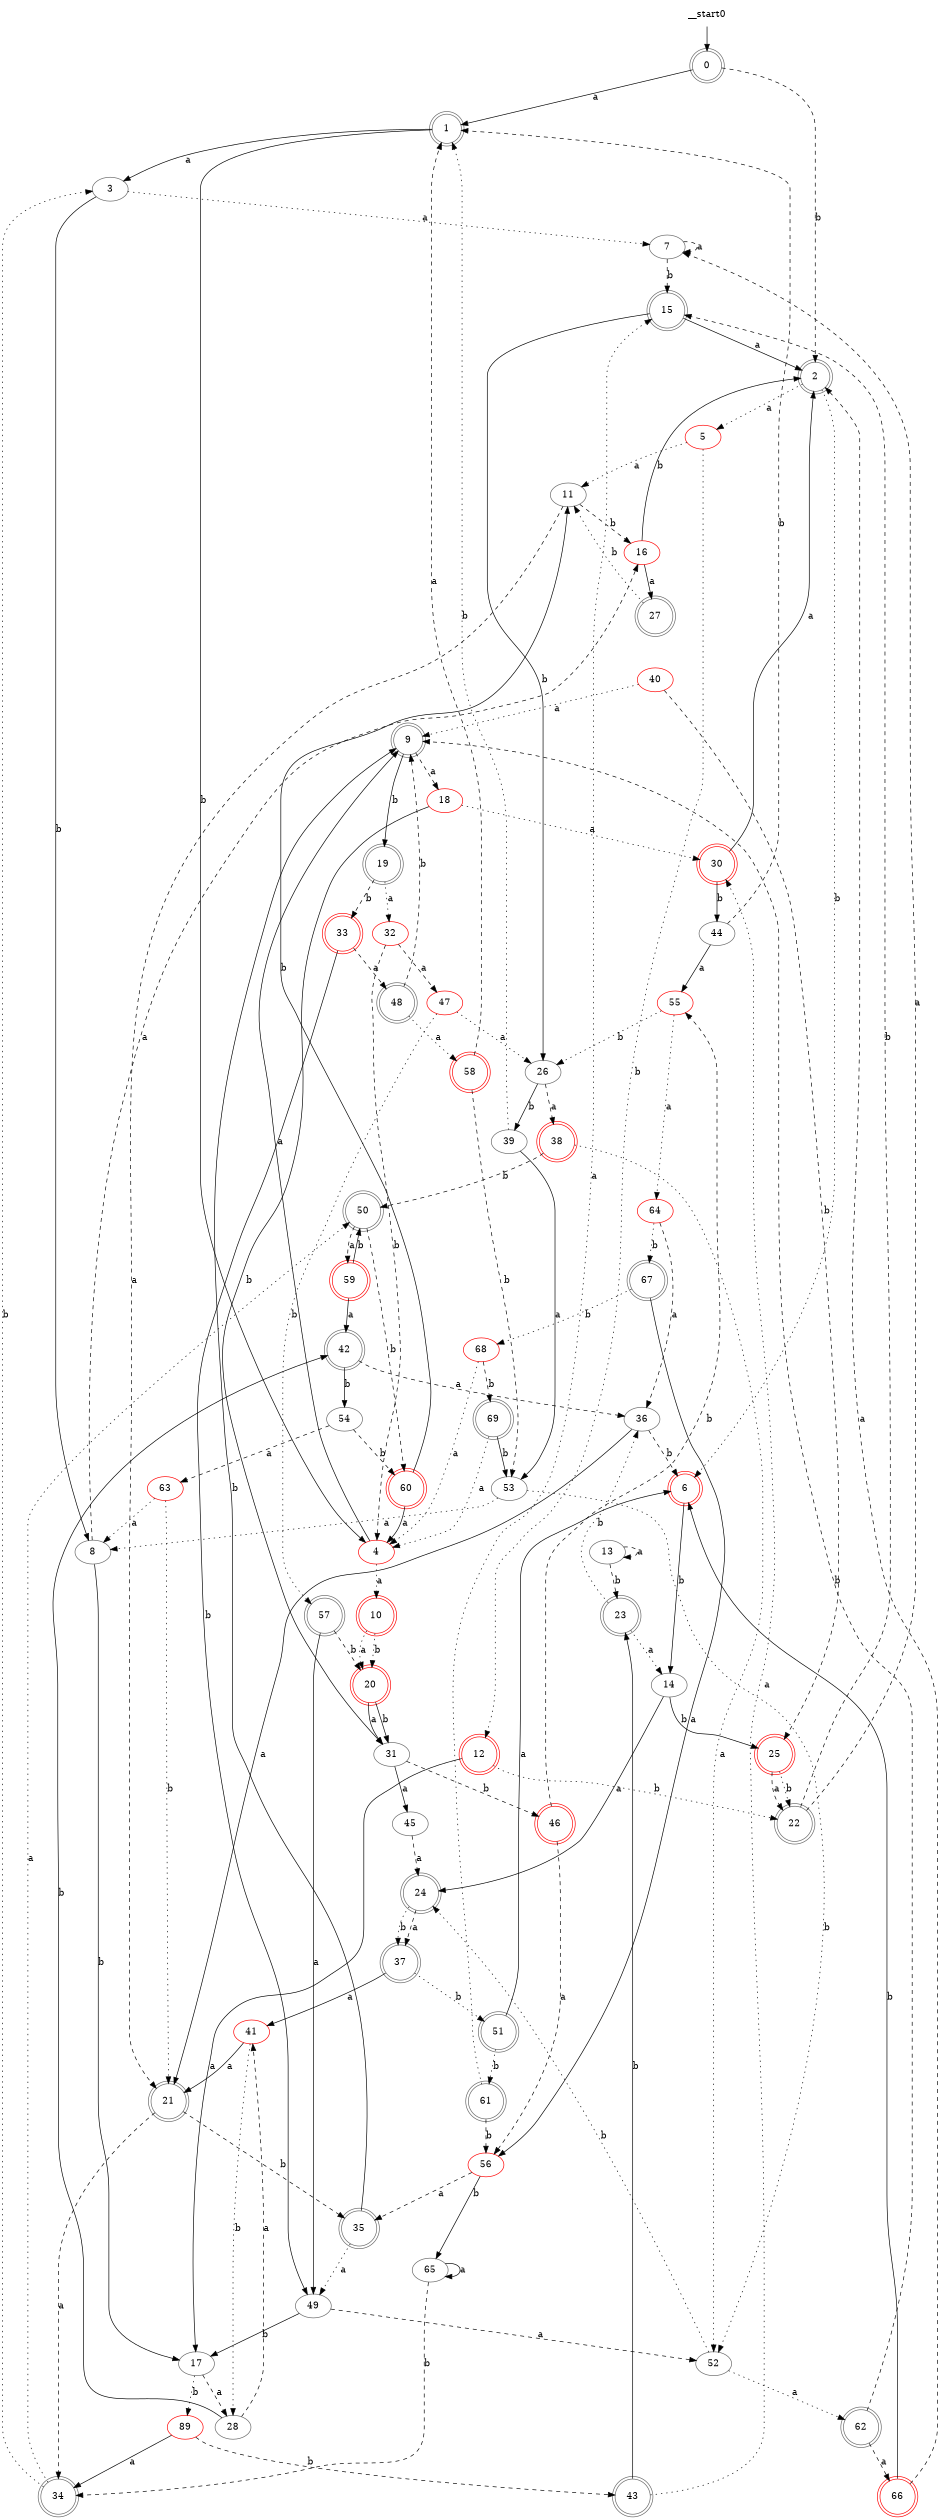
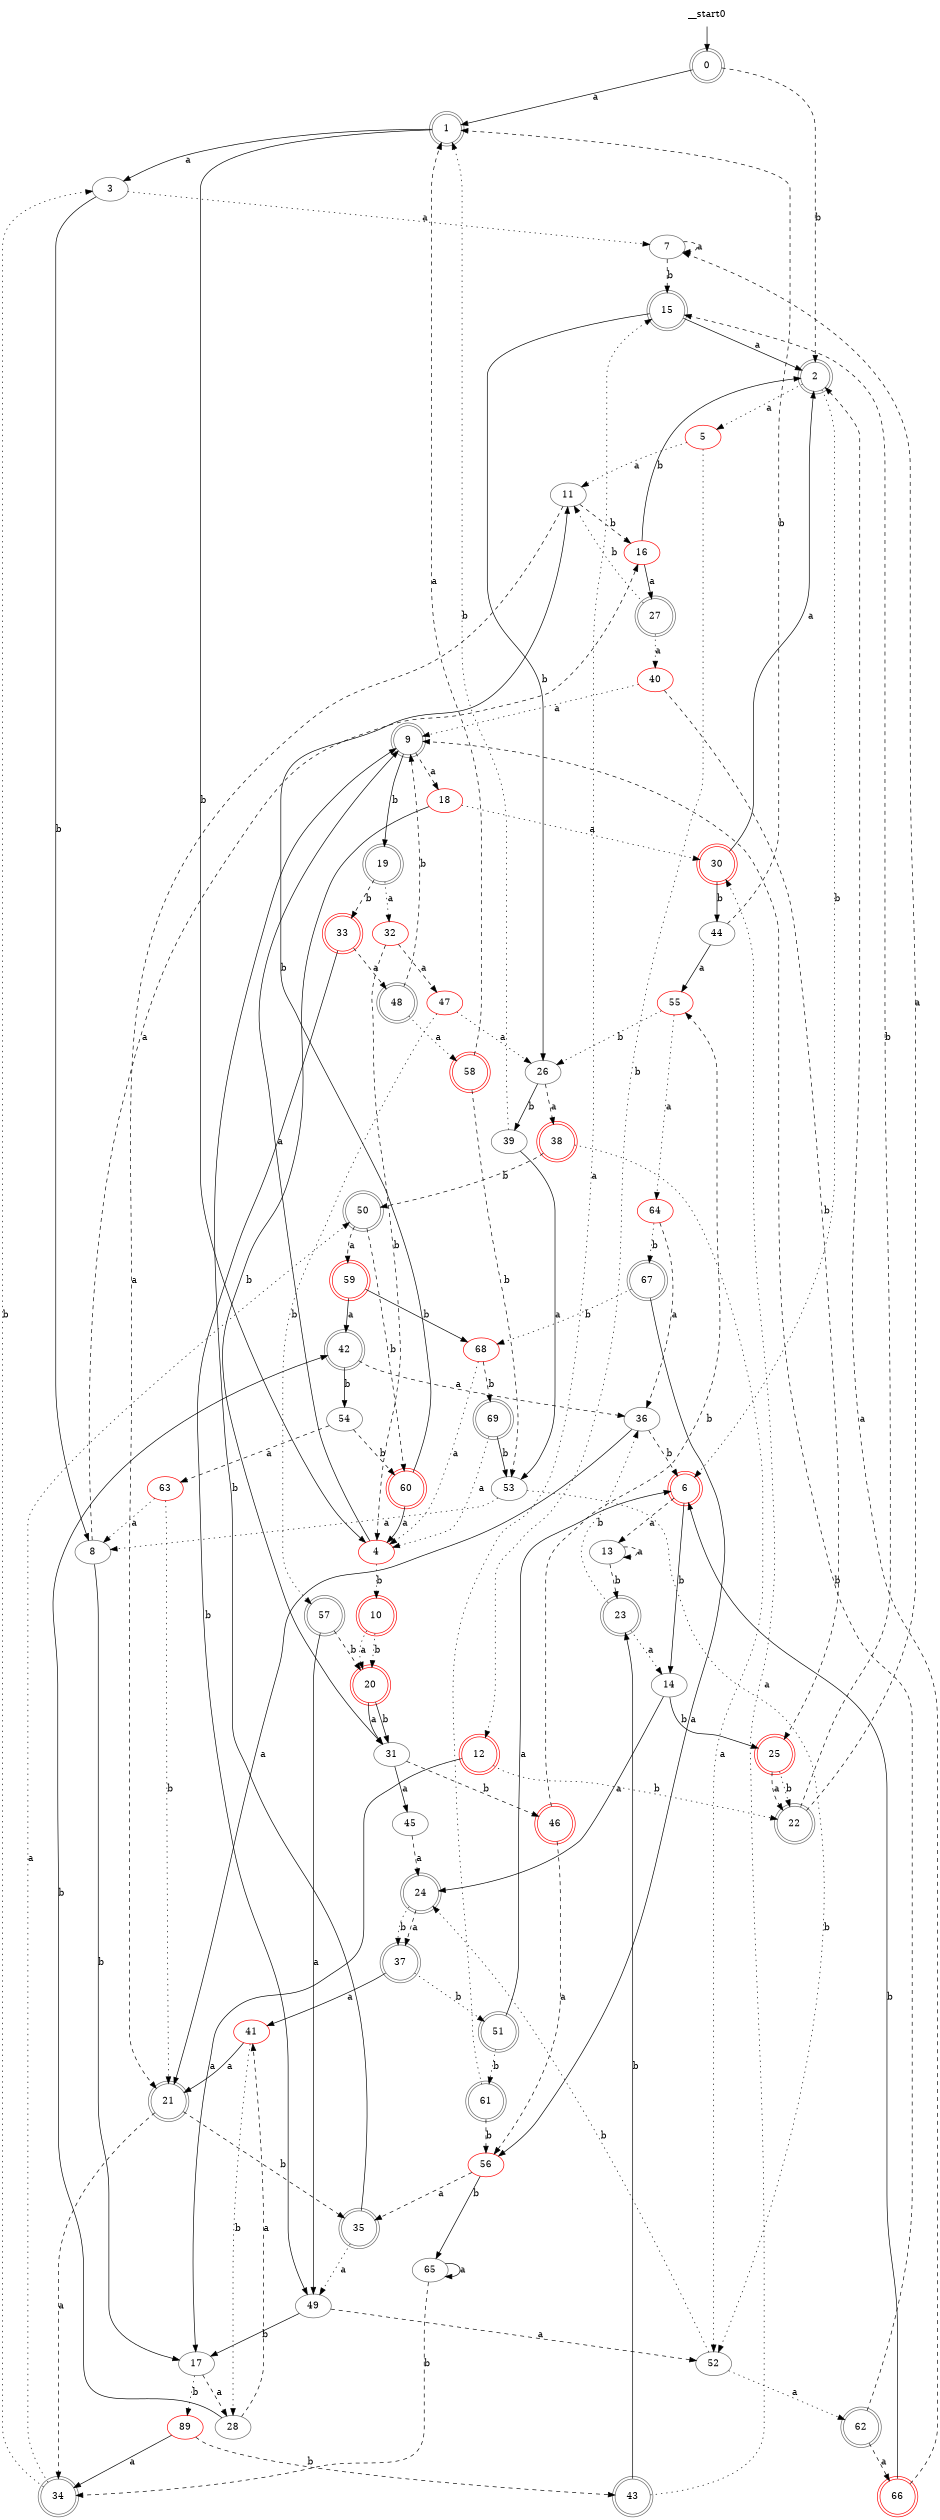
  digraph {
    node [color=gray40 shape=doublecircle]
    edge [style=dashed]
    __start0 [shape=none]
    0
    1
    2
    3 [shape=""]
    4 [color=red shape=""]
    5 [color=red shape=""]
    6 [color=red]
    7 [shape=""]
    8 [shape=""]
    9
    10 [color=red]
    11 [shape=""]
    12 [color=red]
    13 [shape=""]
    14 [shape=""]
    15
    16 [color=red shape=""]
    17 [shape=""]
    18 [color=red shape=""]
    19
    20 [color=red]
    21
    22
    23
    24
    25 [color=red]
    26 [shape=""]
    27
    28 [shape=""]
    n31 [color=red label=89 shape=""]
    30 [color=red]
    31 [shape=""]
    32 [color=red shape=""]
    33 [color=red]
    34
    35
    36 [shape=""]
    37
    38 [color=red]
    39 [shape=""]
    40 [color=red shape=""]
    41 [color=red shape=""]
    42
    43
    44 [shape=""]
    45 [shape=""]
    46 [color=red]
    47 [color=red shape=""]
    48
    49 [shape=""]
    50
    51
    52 [shape=""]
    53 [shape=""]
    54 [shape=""]
    55 [color=red shape=""]
    56 [color=red shape=""]
    57
    58 [color=red]
    59 [color=red]
    60 [color=red]
    61
    62
    63 [color=red shape=""]
    64 [color=red shape=""]
    65 [shape=""]
    66 [color=red]
    67
    68 [color=red shape=""]
    69
    __start0 -> 0 [style=solid]
    0 -> 1 [label=a style=solid]
    0 -> 2 [label=b]
    1 -> 3 [label=a style=solid]
    1 -> 4 [label=b style=solid]
    2 -> 5 [label=a style=dotted]
    2 -> 6 [label=b style=dotted]
    3 -> 7 [label=a style=dotted]
    3 -> 8 [label=b style=solid]
    4 -> 9 [label=a style=solid]
-   4 -> 10 [label=a style=dotted]
+   4 -> 10 [label=b style=dotted]
    5 -> 11 [label=a style=dotted]
    5 -> 12 [label=b style=dotted]
+   6 -> 13 [label=a]
    6 -> 14 [label=b style=solid]
    7 -> 7 [label=a]
    7 -> 15 [label=b]
    8 -> 16 [label=a]
    8 -> 17 [label=b style=solid]
    9 -> 18 [label=a]
    9 -> 19 [label=b style=solid]
    10 -> 20 [label=a style=dotted]
    10 -> 20 [label=b style=dotted]
    11 -> 16 [label=b]
    11 -> 21 [label=a]
    12 -> 17 [label=a style=solid]
    12 -> 22 [label=b style=dotted]
    13 -> 13 [label=a]
    13 -> 23 [label=b]
    14 -> 24 [label=a style=solid]
    14 -> 25 [label=b style=solid]
    15 -> 2 [label=a style=solid]
    15 -> 26 [label=b style=solid]
    16 -> 2 [label=b style=solid]
    16 -> 27 [label=a style=solid]
    17 -> 28 [label=a]
    17 -> n31 [label=b style=dotted]
    18 -> 30 [label=a style=dotted]
    18 -> 31 [label=b style=solid]
    19 -> 32 [label=a style=dotted]
    19 -> 33 [label=b]
    20 -> 31 [label=a style=solid]
    20 -> 31 [label=b style=solid]
    21 -> 34 [label=a]
    21 -> 35 [label=b]
    22 -> 7 [label=a]
    22 -> 15 [label=b]
    23 -> 14 [label=a style=dotted]
    23 -> 36 [label=b style=dotted]
    24 -> 37 [label=a]
    24 -> 37 [label=b style=dotted]
    25 -> 22 [label=a]
    25 -> 22 [label=b style=dotted]
    26 -> 38 [label=a]
    26 -> 39 [label=b style=solid]
    27 -> 11 [label=b style=dotted]
+   27 -> 40 [label=a style=dotted]
    28 -> 41 [label=a]
    28 -> 42 [label=b style=solid]
    n31 -> 34 [label=a style=solid]
    n31 -> 43 [label=b]
    30 -> 2 [label=a style=solid]
    30 -> 44 [label=b style=solid]
    31 -> 45 [label=a style=solid]
    31 -> 46 [label=b]
    32 -> 4 [label=b]
    32 -> 47 [label=a]
    33 -> 48 [label=a]
    33 -> 49 [label=b style=solid]
    34 -> 3 [label=b style=dotted]
    34 -> 50 [label=a style=dotted]
    35 -> 9 [label=b style=solid]
    35 -> 49 [label=a style=dotted]
    36 -> 6 [label=b]
    36 -> 21 [label=a style=solid]
    37 -> 41 [label=a style=solid]
    37 -> 51 [label=b style=dotted]
    38 -> 50 [label=b]
    38 -> 52 [label=a style=dotted]
    39 -> 1 [label=b style=dotted]
    39 -> 53 [label=a style=solid]
    40 -> 9 [label=a style=dotted]
    40 -> 25 [label=b]
    41 -> 21 [label=a style=solid]
    41 -> 28 [label=b style=dotted]
    42 -> 36 [label=a]
    42 -> 54 [label=b style=solid]
    43 -> 23 [label=b style=solid]
    43 -> 30 [label=a style=dotted]
    44 -> 1 [label=b]
    44 -> 55 [label=a style=solid]
    45 -> 24 [label=a]
    46 -> 55 [label=b]
    46 -> 56 [label=a]
    47 -> 26 [label=a style=dotted]
    47 -> 57 [label=b style=dotted]
    48 -> 9 [label=b]
    48 -> 58 [label=a style=dotted]
    49 -> 17 [label=b style=solid]
    49 -> 52 [label=a]
    50 -> 59 [label=a]
    50 -> 60 [label=b]
    51 -> 6 [label=a style=solid]
    51 -> 61 [label=b style=dotted]
    52 -> 24 [label=b style=dotted]
    52 -> 62 [label=a style=dotted]
    53 -> 8 [label=a style=dotted]
    53 -> 52 [label=b style=dotted]
    54 -> 60 [label=b]
    54 -> 63 [label=a]
    55 -> 26 [label=b style=dotted]
    55 -> 64 [label=a style=dotted]
    56 -> 35 [label=a]
    56 -> 65 [label=b style=solid]
    57 -> 20 [label=b]
    57 -> 49 [label=a style=solid]
    58 -> 1 [label=a]
    58 -> 53 [label=b]
    59 -> 42 [label=a style=solid]
-   59 -> 50 [label=b style=solid]
+   59 -> 68 [label=b style=solid]
    60 -> 4 [label=a style=solid]
    60 -> 11 [label=b style=solid]
    61 -> 15 [label=a style=dotted]
    61 -> 56 [label=b]
    62 -> 9 [label=b]
    62 -> 66 [label=a]
    63 -> 8 [label=a style=dotted]
    63 -> 21 [label=b style=dotted]
    64 -> 36 [label=a]
    64 -> 67 [label=b style=dotted]
    65 -> 34 [label=b]
    65 -> 65 [label=a style=solid]
    66 -> 2 [label=a]
    66 -> 6 [label=b style=solid]
    67 -> 56 [label=a style=solid]
    67 -> 68 [label=b style=dotted]
    68 -> 4 [label=a style=dotted]
    68 -> 69 [label=b]
    69 -> 4 [label=a style=dotted]
    69 -> 53 [label=b style=solid]
  }
